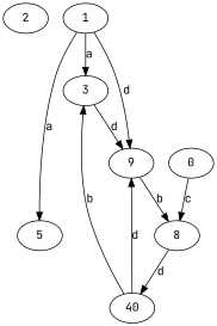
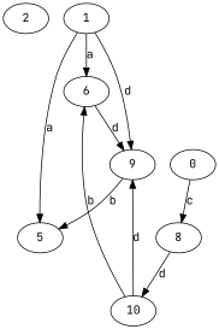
  strict digraph {
    fontname="JetBrains Mono"
    node [fontname="JetBrains Mono"]
    edge [fontname="JetBrains Mono"]
    2
-   3
+   3 [label=6]
    9
    5
    0
    8
-   10 [label=40]
+   10
    1
    3 -> 9 [label=d]
-   9 -> 8 [label=b]
+   9 -> 5 [label=b]
    0 -> 8 [label=c]
    8 -> 10 [label=d]
    10 -> 3 [label=b]
    10 -> 9 [label=d]
    1 -> 3 [label=a]
    1 -> 9 [label=d]
    1 -> 5 [label=a]
  }
